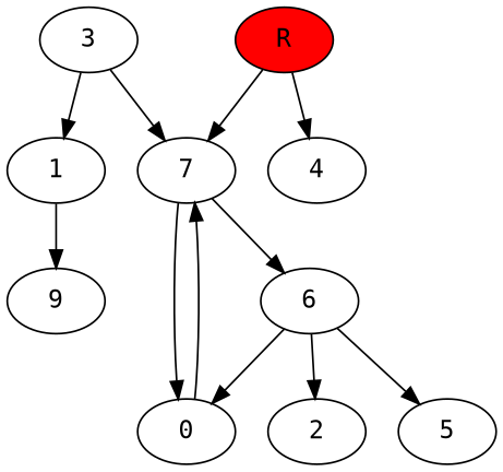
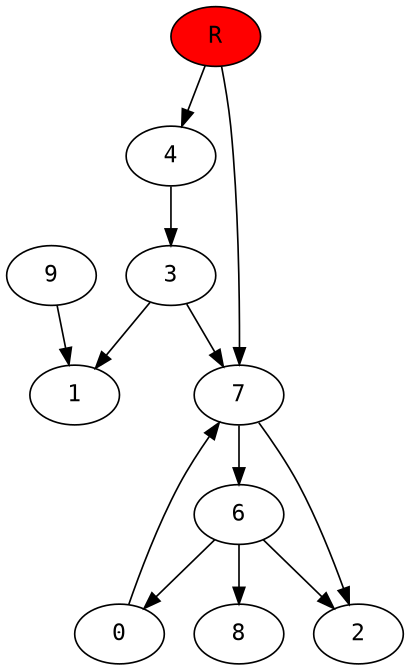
  digraph {
    fontname="DejaVu Sans Mono"
    node [fontname="DejaVu Sans Mono"]
    edge [fontname="DejaVu Sans Mono"]
    1
    9
    3
    7
    6
    n6 [label=0]
    4
    2
-   8 [label=5]
+   8
    R [fillcolor="#ff0000" style=filled]
-   1 -> 9
+   9 -> 1
    3 -> 1
    3 -> 7
    7 -> 6
-   7 -> n6
+   7 -> 2
    6 -> n6
    6 -> 2
    6 -> 8
    n6 -> 7
+   4 -> 3
    R -> 7
    R -> 4
  }
